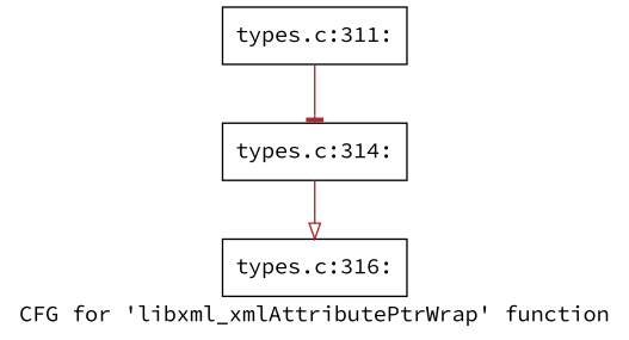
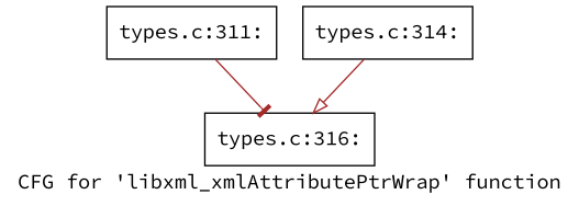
  digraph {
    fontname="Source Code Pro"
    label="CFG for 'libxml_xmlAttributePtrWrap' function"
    node [fontname="Source Code Pro" shape=record]
    edge [color=brown fontname="Source Code Pro"]
    n1 [label="{types.c:311:}"]
    n2 [label="{types.c:316:}"]
    n3 [label="{types.c:314:}"]
-   n1 -> n3 [arrowhead=tee]
+   n1 -> n2 [arrowhead=tee]
    n3 -> n2 [arrowhead=onormal]
  }
